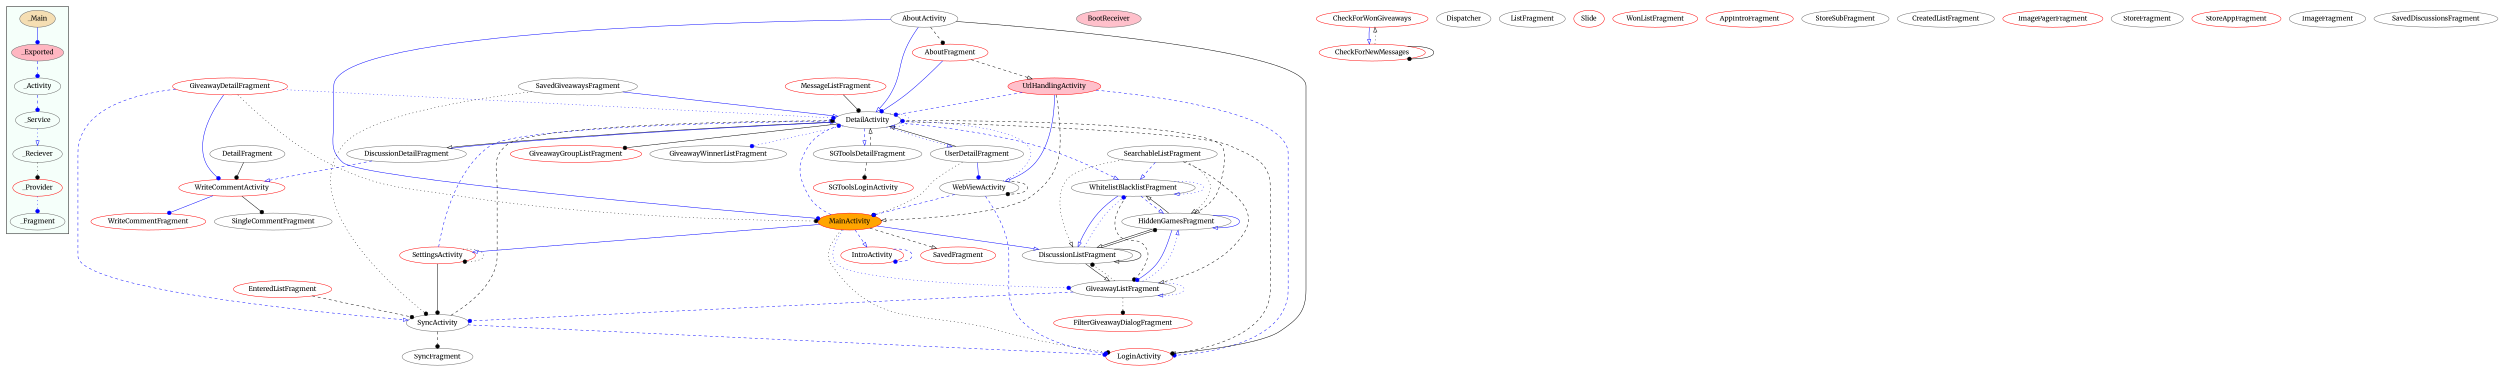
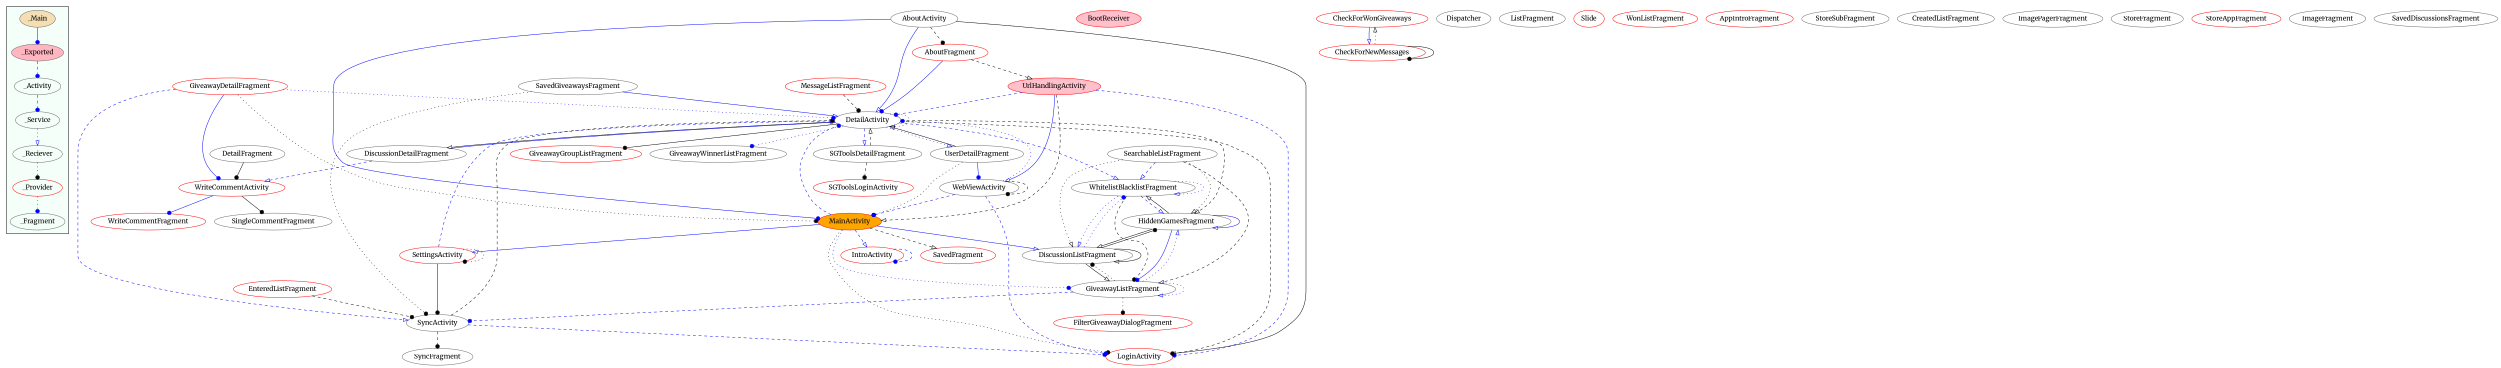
  digraph {
    fontname=Merriweather
    node [color=gray40 fontname=Merriweather]
    edge [arrowhead=dot color=blue fontname=Merriweather style=dashed]
    _Activity
    _Service
    _Reciever
    _Provider [color=red]
    _Fragment
    _Main [fillcolor=wheat style=filled]
    _Exported [fillcolor=lightpink style=filled]
    DetailActivity
    LoginActivity [color=red]
    GiveawayGroupListFragment [color=red]
    GiveawayWinnerListFragment
    DiscussionDetailFragment
    WhitelistBlacklistFragment
    UserDetailFragment
    SGToolsDetailFragment
    HiddenGamesFragment
    WriteCommentActivity [color=red]
    GiveawayListFragment
    DiscussionListFragment
    MainActivity [color=red fillcolor=orange style=filled]
    WebViewActivity
    SGToolsLoginActivity [color=red]
    UrlHandlingActivity [color=red fillcolor=pink style=filled]
    SettingsActivity [color=red]
    IntroActivity [color=red]
    SavedFragment [color=red]
    AboutActivity
    AboutFragment [color=red]
    SyncActivity
    FilterGiveawayDialogFragment [color=red]
    SyncFragment
    WriteCommentFragment [color=red]
    SingleCommentFragment
-   BootReceiver [fillcolor=pink style=filled]
+   BootReceiver [color=red fillcolor=pink style=filled]
    CheckForWonGiveaways [color=red]
    CheckForNewMessages [color=red]
    Dispatcher
    ListFragment
    Slide [color=red]
    WonListFragment [color=red]
    DetailFragment
    AppIntroFragment [color=red]
    SavedGiveawaysFragment
    StoreSubFragment
    CreatedListFragment
-   ImagePagerFragment [color=red]
+   ImagePagerFragment
    StoreFragment
    GiveawayDetailFragment [color=red]
    StoreAppFragment [color=red]
    ImageFragment
    SearchableListFragment
    SavedDiscussionsFragment
    MessageListFragment [color=red]
    EnteredListFragment [color=red]
    subgraph cluster_1 {
      bgcolor=mintcream
      _Activity
      _Service
      _Reciever
      _Provider
      _Fragment
      _Main
      _Exported
    }
    _Activity -> _Service
    _Service -> _Reciever [arrowhead=onormal style=dotted]
    _Reciever -> _Provider [color=black style=dotted]
    _Provider -> _Fragment [style=dotted]
    _Main -> _Exported [style=solid]
    _Exported -> _Activity
    DetailActivity -> DetailActivity [arrowhead=onormal style=dotted]
    DetailActivity -> LoginActivity [arrowhead=onormal color=black]
    DetailActivity -> GiveawayGroupListFragment [color=black style=solid]
    DetailActivity -> GiveawayWinnerListFragment [style=dotted]
    DetailActivity -> DiscussionDetailFragment [arrowhead=onormal color=black style=solid]
    DetailActivity -> WhitelistBlacklistFragment [arrowhead=onormal]
    DetailActivity -> UserDetailFragment [arrowhead=onormal style=dotted]
    DetailActivity -> SGToolsDetailFragment [arrowhead=onormal]
    DetailActivity -> HiddenGamesFragment [arrowhead=onormal color=black]
    DiscussionDetailFragment -> DetailActivity [arrowhead=onormal style=solid]
    DiscussionDetailFragment -> WriteCommentActivity [arrowhead=onormal]
    WhitelistBlacklistFragment -> WhitelistBlacklistFragment [arrowhead=onormal style=dotted]
    WhitelistBlacklistFragment -> HiddenGamesFragment [arrowhead=onormal]
    WhitelistBlacklistFragment -> GiveawayListFragment [color=black]
-   WhitelistBlacklistFragment -> DiscussionListFragment [arrowhead=onormal style=solid]
+   WhitelistBlacklistFragment -> DiscussionListFragment [arrowhead=onormal style=dotted]
    UserDetailFragment -> DetailActivity [arrowhead=onormal color=black style=solid]
    UserDetailFragment -> MainActivity [color=black style=dotted]
    UserDetailFragment -> WebViewActivity [style=solid]
    SGToolsDetailFragment -> DetailActivity [arrowhead=onormal color=black]
    SGToolsDetailFragment -> SGToolsLoginActivity [color=black]
    HiddenGamesFragment -> WhitelistBlacklistFragment [arrowhead=onormal color=black style=solid]
    HiddenGamesFragment -> HiddenGamesFragment [arrowhead=onormal style=solid]
    HiddenGamesFragment -> GiveawayListFragment [style=solid]
    HiddenGamesFragment -> DiscussionListFragment [arrowhead=onormal color=black style=solid]
    WriteCommentActivity -> WriteCommentFragment [style=solid]
    WriteCommentActivity -> SingleCommentFragment [color=black style=solid]
    GiveawayListFragment -> HiddenGamesFragment [arrowhead=onormal style=dotted]
    GiveawayListFragment -> GiveawayListFragment [arrowhead=onormal style=dotted]
    GiveawayListFragment -> DiscussionListFragment [color=black style=dotted]
    GiveawayListFragment -> SyncActivity
    GiveawayListFragment -> FilterGiveawayDialogFragment [color=black style=dotted]
    DiscussionListFragment -> WhitelistBlacklistFragment [style=dotted]
    DiscussionListFragment -> HiddenGamesFragment [color=black style=solid]
    DiscussionListFragment -> GiveawayListFragment [arrowhead=onormal color=black style=solid]
    DiscussionListFragment -> DiscussionListFragment [arrowhead=onormal color=black style=solid]
    MainActivity -> DetailActivity
    MainActivity -> LoginActivity [color=black style=dotted]
    MainActivity -> GiveawayListFragment [style=dotted]
    MainActivity -> DiscussionListFragment [arrowhead=onormal style=solid]
    MainActivity -> SettingsActivity [arrowhead=onormal style=solid]
    MainActivity -> IntroActivity [arrowhead=onormal]
    MainActivity -> SavedFragment [arrowhead=onormal color=black]
    WebViewActivity -> DetailActivity [style=dotted]
    WebViewActivity -> LoginActivity
    WebViewActivity -> MainActivity
    WebViewActivity -> WebViewActivity [color=black]
    UrlHandlingActivity -> DetailActivity
    UrlHandlingActivity -> LoginActivity
    UrlHandlingActivity -> MainActivity [arrowhead=onormal color=black]
    UrlHandlingActivity -> WebViewActivity [arrowhead=onormal style=solid]
    SettingsActivity -> DetailActivity [arrowhead=onormal]
    SettingsActivity -> SettingsActivity [color=black style=dotted]
    SettingsActivity -> SyncActivity [color=black style=solid]
    IntroActivity -> IntroActivity
    AboutActivity -> DetailActivity [arrowhead=onormal style=solid]
    AboutActivity -> LoginActivity [color=black style=solid]
    AboutActivity -> MainActivity [style=solid]
    AboutActivity -> AboutFragment [color=black]
    AboutFragment -> DetailActivity [style=solid]
    AboutFragment -> UrlHandlingActivity [arrowhead=onormal color=black]
    SyncActivity -> DetailActivity [color=black]
    SyncActivity -> LoginActivity
    SyncActivity -> SyncFragment [color=black]
    CheckForWonGiveaways -> CheckForNewMessages [arrowhead=onormal style=solid]
    CheckForNewMessages -> CheckForWonGiveaways [arrowhead=onormal color=black style=dotted]
    CheckForNewMessages -> CheckForNewMessages [color=black style=solid]
    DetailFragment -> WriteCommentActivity [color=black style=solid]
    SavedGiveawaysFragment -> DetailActivity [arrowhead=onormal style=solid]
    SavedGiveawaysFragment -> SyncActivity [color=black style=dotted]
    GiveawayDetailFragment -> DetailActivity [style=dotted]
    GiveawayDetailFragment -> WriteCommentActivity [style=solid]
    GiveawayDetailFragment -> MainActivity [color=black style=dotted]
    GiveawayDetailFragment -> SyncActivity [arrowhead=onormal]
    SearchableListFragment -> WhitelistBlacklistFragment [arrowhead=onormal]
    SearchableListFragment -> HiddenGamesFragment [arrowhead=onormal color=black style=dotted]
    SearchableListFragment -> GiveawayListFragment [arrowhead=onormal color=black]
    SearchableListFragment -> DiscussionListFragment [arrowhead=onormal color=black style=dotted]
-   MessageListFragment -> DetailActivity [color=black style=solid]
+   MessageListFragment -> DetailActivity [color=black]
    EnteredListFragment -> SyncActivity [color=black]
  }
